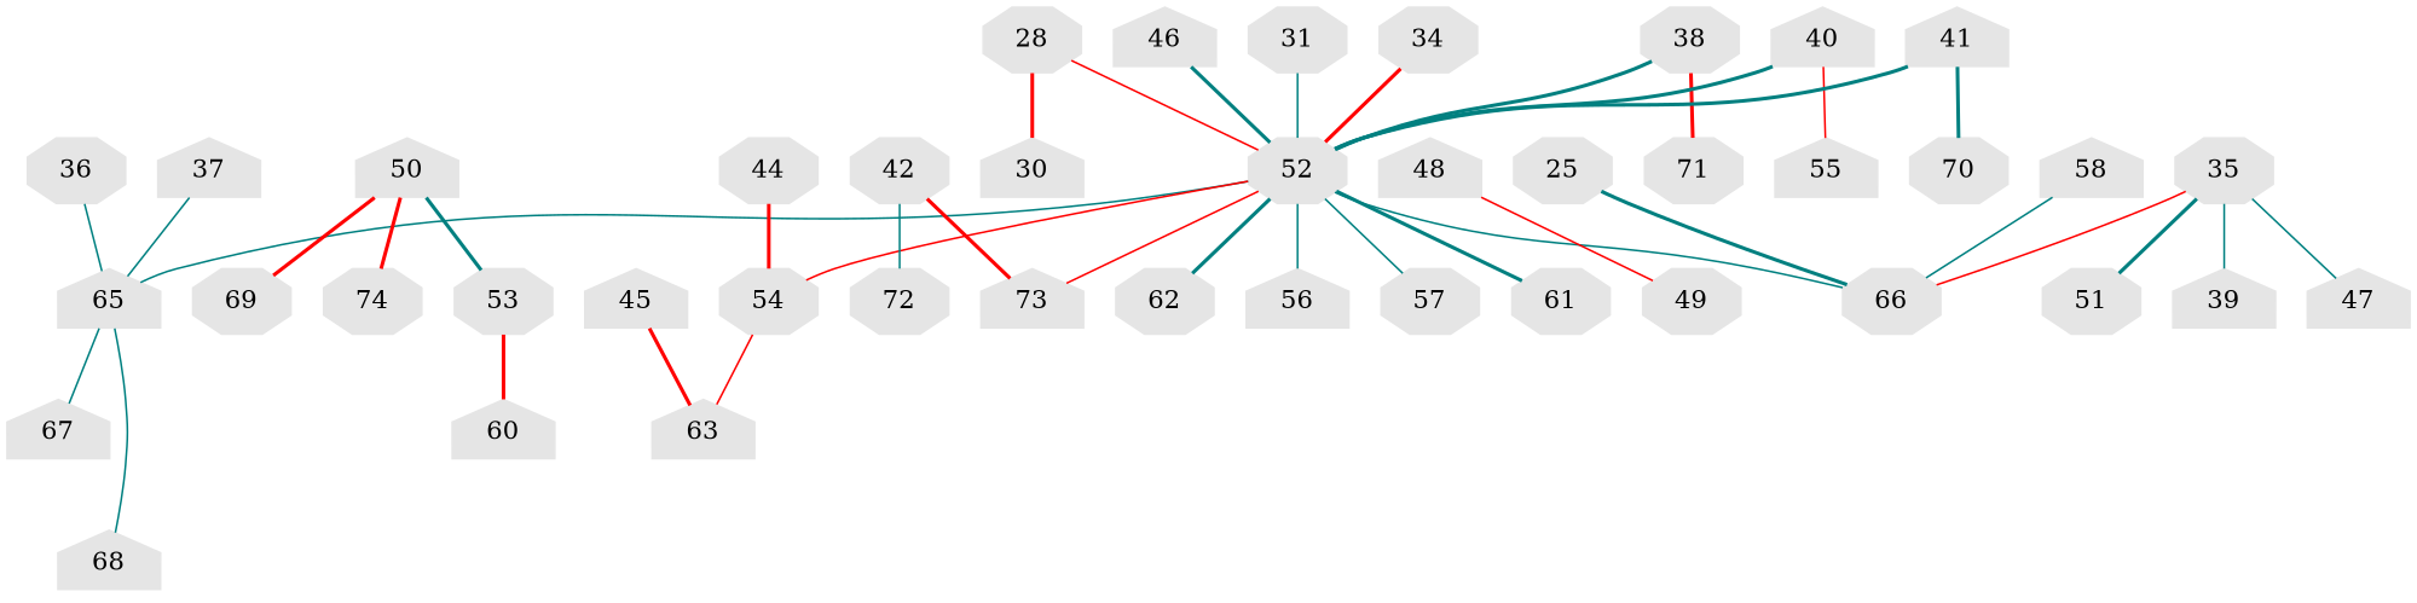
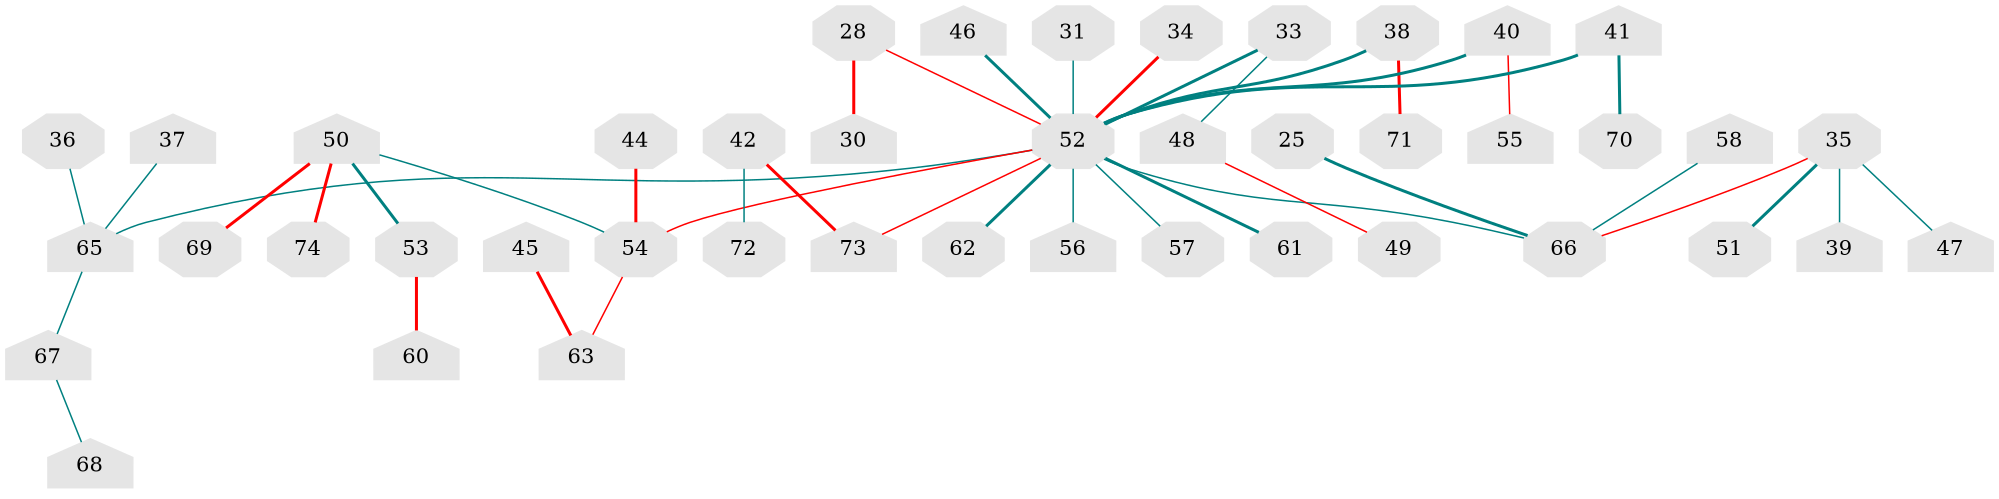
  graph {
    node [color=gray90 shape=octagon style=filled]
    edge [color=teal style=solid]
    66 [super="+12"]
    n2 [label=25]
    30 [shape=house]
    28
    52 [super="+5+32+6+7+16+22+25"]
    65 [shape=house super="+17+64"]
    54 [super="+13+10+27+14"]
    56 [shape=house]
    57
    61
    62
    73 [shape=house]
    31
+   33
    48 [shape=house]
    49
    34
    35
    39 [shape=house]
    47 [shape=house]
    51
    67 [shape=house]
    68 [shape=house]
    36
    37 [shape=house]
    38
    71
    40 [shape=house]
    55 [shape=house]
    42
    72
    n32 [label=41 shape=house]
    70
    63 [shape=house super="+11+18+21"]
    44
    45 [shape=house]
    46 [shape=house]
    50 [shape=house super="+24"]
    53
    69
    74
    60 [shape=house]
    58 [shape=house]
    n2 -- 66 [style=bold]
    28 -- 30 [color=red style=bold]
    28 -- 52 [color=red]
    52 -- 66
    52 -- 65
    52 -- 54 [color=red]
    52 -- 56
    52 -- 57
    52 -- 61 [style=bold]
    52 -- 62 [style=bold]
    52 -- 73 [color=red]
    65 -- 67
-   65 -- 68
+   67 -- 68
    54 -- 63 [color=red]
    31 -- 52
+   33 -- 52 [style=bold]
+   33 -- 48
    48 -- 49 [color=red]
    34 -- 52 [color=red style=bold]
    35 -- 66 [color=red]
    35 -- 39
    35 -- 47
    35 -- 51 [style=bold]
    36 -- 65
    37 -- 65
    38 -- 52 [style=bold]
    38 -- 71 [color=red style=bold]
    40 -- 52 [style=bold]
    40 -- 55 [color=red]
    42 -- 73 [color=red style=bold]
    42 -- 72
    n32 -- 52 [style=bold]
    n32 -- 70 [style=bold]
    44 -- 54 [color=red style=bold]
    45 -- 63 [color=red style=bold]
    46 -- 52 [style=bold]
+   50 -- 54
    50 -- 53 [style=bold]
    50 -- 69 [color=red style=bold]
    50 -- 74 [color=red style=bold]
    53 -- 60 [color=red style=bold]
    58 -- 66
  }
